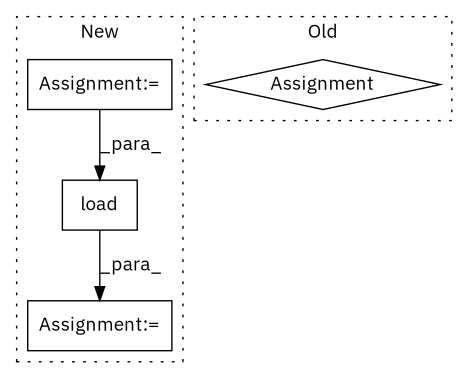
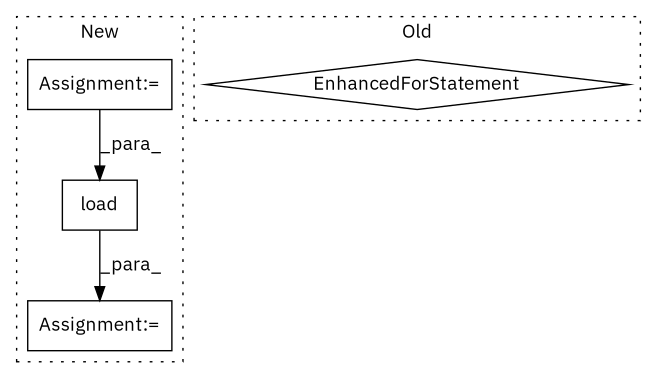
  digraph {
    fontname="IBM Plex Sans"
    node [a=7 shape=box fontname="IBM Plex Sans"]
    edge [fontname="IBM Plex Sans"]
    n1 [a=32 l="5,2" label=load s="3666,3770"]
    n2 [l=1 label="Assignment:=" s=3630]
    n3 [l=33 label="Assignment:=" s=3830]
-   n4 [a=70 l="70,2" label=Assignment s="3543,3631" shape=diamond]
+   n4 [a=70 l="70,2" label=EnhancedForStatement s="3543,3631" shape=diamond]
    subgraph cluster_1 {
      label=New
      style=dotted
      n1
      n2
      n3
    }
    subgraph cluster_2 {
      label=Old
      style=dotted
      n4
    }
    n1 -> n2 [label=_para_]
    n3 -> n1 [label=_para_]
  }
